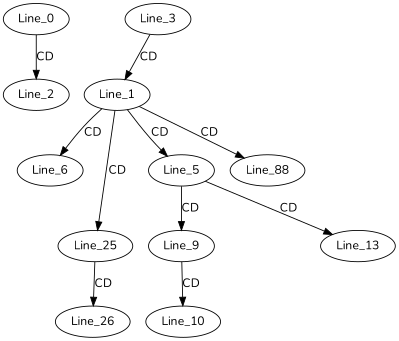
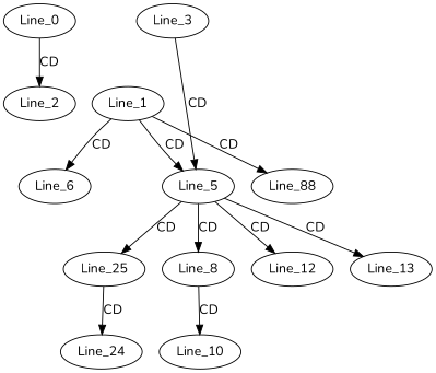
  digraph {
    fontname=Nunito
    node [fontname=Nunito]
    edge [fontname=Nunito]
    Line_0
    Line_2
    n3 [label=Line_1]
    Line_3
    Line_6
    n6 [label=Line_5]
    Line_25
    n8 [label=Line_88]
-   Line_9
+   Line_9 [label=Line_8]
+   Line_12
    n11 [label=Line_13]
-   Line_26
+   Line_26 [label=Line_24]
    Line_10
    Line_0 -> Line_2 [label=CD]
    n3 -> Line_6 [label=CD]
    n3 -> n6 [label=CD]
-   n3 -> Line_25 [label=CD]
+   n6 -> Line_25 [label=CD]
    n3 -> n8 [label=CD]
-   Line_3 -> n3 [label=CD]
+   Line_3 -> n6 [label=CD]
    n6 -> Line_9 [label=CD]
+   n6 -> Line_12 [label=CD]
    n6 -> n11 [label=CD]
    Line_25 -> Line_26 [label=CD]
    Line_9 -> Line_10 [label=CD]
  }
